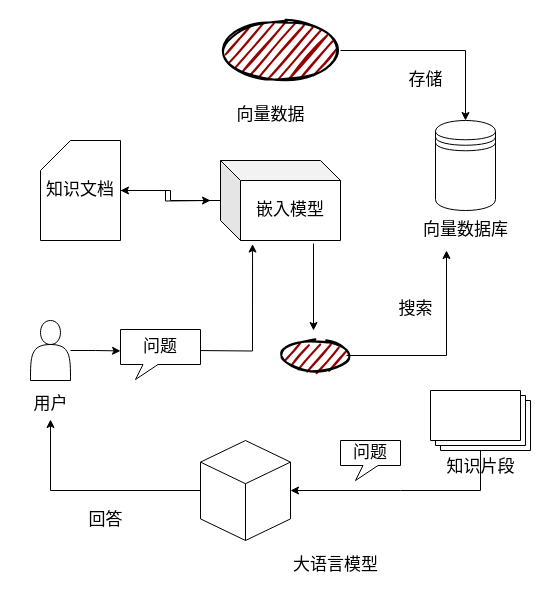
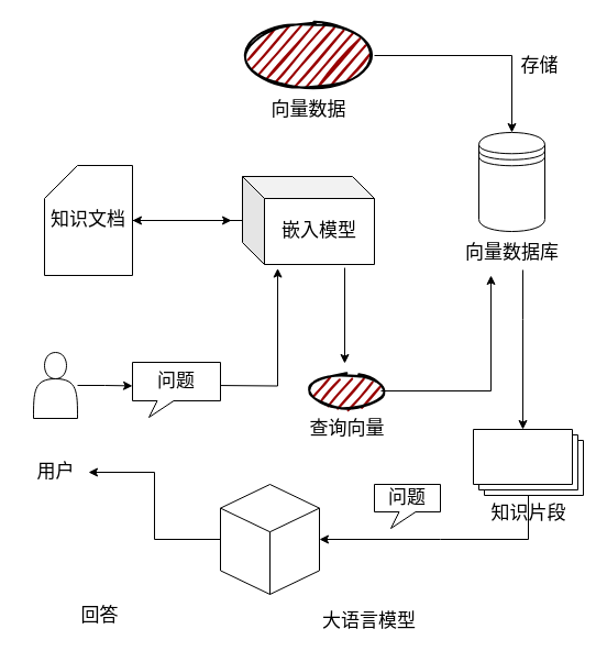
  <mxCell id="0" />
  <mxCell id="1" parent="0" />
  <mxCell id="2" style="edgeStyle=orthogonalEdgeStyle;rounded=0;orthogonalLoop=1;jettySize=auto;html=1;fontSize=17;fontStyle=0" parent="1" source="3" edge="1"><mxGeometry relative="1" as="geometry"><mxPoint x="210" y="200" as="targetPoint" /></mxGeometry></mxCell>
- <mxCell id="3" value="知识文档" style="shape=card;whiteSpace=wrap;html=1;fontSize=17;fontStyle=0" parent="1" vertex="1"><mxGeometry x="40" y="140" width="80" height="100" as="geometry" /></mxCell>
+ <mxCell id="3" value="知识文档" style="shape=card;whiteSpace=wrap;html=1;fontSize=17;fontStyle=0" parent="1" vertex="1"><mxGeometry x="40" y="150" width="80" height="100" as="geometry" /></mxCell>
  <mxCell id="4" style="edgeStyle=orthogonalEdgeStyle;rounded=0;orthogonalLoop=1;jettySize=auto;html=1;fontSize=17;fontStyle=0;" parent="1" source="5" target="3" edge="1"><mxGeometry relative="1" as="geometry" /></mxCell>
  <mxCell id="5" value="嵌入模型" style="shape=cube;whiteSpace=wrap;html=1;boundedLbl=1;backgroundOutline=1;darkOpacity=0.05;darkOpacity2=0.1;fontSize=17;fontStyle=0" parent="1" vertex="1"><mxGeometry x="220" y="160" width="120" height="80" as="geometry" /></mxCell>
  <mxCell id="6" style="edgeStyle=orthogonalEdgeStyle;rounded=0;orthogonalLoop=1;jettySize=auto;html=1;fontSize=17;fontStyle=0" parent="1" source="7" target="10" edge="1"><mxGeometry relative="1" as="geometry" /></mxCell>
  <mxCell id="7" value="" style="ellipse;whiteSpace=wrap;html=1;strokeWidth=2;fillWeight=2;hachureGap=8;fillColor=#990000;fillStyle=dots;sketch=1;fontSize=17;fontStyle=0" parent="1" vertex="1"><mxGeometry x="220" y="20" width="120" height="60" as="geometry" /></mxCell>
- <mxCell id="8" value="向量数据" style="text;html=1;align=center;verticalAlign=middle;resizable=0;points=[];autosize=1;strokeColor=none;fillColor=none;fontSize=17;fontStyle=0" parent="1" vertex="1"><mxGeometry x="225" y="100" width="90" height="30" as="geometry" /></mxCell>
+ <mxCell id="8" value="向量数据" style="text;html=1;align=center;verticalAlign=middle;resizable=0;points=[];autosize=1;strokeColor=none;fillColor=none;fontSize=17;fontStyle=0" parent="1" vertex="1"><mxGeometry x="235" y="85" width="90" height="30" as="geometry" /></mxCell>
  <mxCell id="9" value="" style="group;fontStyle=0;fontSize=17;" parent="1" vertex="1" connectable="0"><mxGeometry x="400" y="120" width="130" height="130" as="geometry" /></mxCell>
  <mxCell id="10" value="" style="shape=datastore;whiteSpace=wrap;html=1;fontSize=17;fontStyle=0" parent="9" vertex="1"><mxGeometry x="35" width="60" height="90" as="geometry" /></mxCell>
  <mxCell id="11" value="向量数据库" style="text;html=1;align=center;verticalAlign=middle;resizable=0;points=[];autosize=1;strokeColor=none;fillColor=none;fontSize=17;fontStyle=0" parent="9" vertex="1"><mxGeometry x="10" y="95" width="110" height="30" as="geometry" /></mxCell>
- <mxCell id="12" value="存储" style="text;html=1;align=center;verticalAlign=middle;resizable=0;points=[];autosize=1;strokeColor=none;fillColor=none;fontSize=17;fontStyle=0" parent="1" vertex="1"><mxGeometry x="395" y="65" width="60" height="30" as="geometry" /></mxCell>
+ <mxCell id="12" value="存储" style="text;html=1;align=center;verticalAlign=middle;resizable=0;points=[];autosize=1;strokeColor=none;fillColor=none;fontSize=17;fontStyle=0" parent="1" vertex="1"><mxGeometry x="460" y="45" width="60" height="30" as="geometry" /></mxCell>
  <mxCell id="13" style="edgeStyle=orthogonalEdgeStyle;rounded=0;orthogonalLoop=1;jettySize=auto;html=1;entryX=0;entryY=0.51;entryDx=0;entryDy=0;entryPerimeter=0;fontSize=17;fontStyle=0" parent="1" source="14" edge="1"><mxGeometry relative="1" as="geometry"><mxPoint x="120" y="350.4" as="targetPoint" /></mxGeometry></mxCell>
  <mxCell id="14" value="" style="shape=actor;whiteSpace=wrap;html=1;fontSize=17;fontStyle=0" parent="1" vertex="1"><mxGeometry x="30" y="320" width="40" height="60" as="geometry" /></mxCell>
  <mxCell id="15" style="edgeStyle=orthogonalEdgeStyle;rounded=0;orthogonalLoop=1;jettySize=auto;html=1;entryX=0.267;entryY=1.044;entryDx=0;entryDy=0;entryPerimeter=0;fontSize=17;fontStyle=0" parent="1" target="5" edge="1"><mxGeometry relative="1" as="geometry"><mxPoint x="195" y="350" as="sourcePoint" /></mxGeometry></mxCell>
- <mxCell id="16" value="用户" style="text;html=1;align=center;verticalAlign=middle;resizable=0;points=[];autosize=1;strokeColor=none;fillColor=none;fontSize=17;fontStyle=0" parent="1" vertex="1"><mxGeometry x="20" y="389" width="60" height="30" as="geometry" /></mxCell>
+ <mxCell id="16" value="用户" style="text;html=1;align=center;verticalAlign=middle;resizable=0;points=[];autosize=1;strokeColor=none;fillColor=none;fontSize=17;fontStyle=0" parent="1" vertex="1"><mxGeometry x="20" y="414" width="60" height="30" as="geometry" /></mxCell>
  <mxCell id="17" value="" style="endArrow=classic;html=1;rounded=0;fontSize=17;exitX=0.775;exitY=1.038;exitDx=0;exitDy=0;exitPerimeter=0;fontStyle=0" parent="1" source="5" edge="1"><mxGeometry width="50" height="50" relative="1" as="geometry"><mxPoint x="290" y="360" as="sourcePoint" /><mxPoint x="313" y="330" as="targetPoint" /></mxGeometry></mxCell>
  <mxCell id="18" style="edgeStyle=orthogonalEdgeStyle;rounded=0;orthogonalLoop=1;jettySize=auto;html=1;fontSize=17;fontStyle=0" parent="1" edge="1"><mxGeometry relative="1" as="geometry"><mxPoint x="346" y="355" as="sourcePoint" /><mxPoint x="446" y="250" as="targetPoint" /><Array as="points"><mxPoint x="446" y="355" /></Array></mxGeometry></mxCell>
  <mxCell id="19" value="" style="ellipse;whiteSpace=wrap;html=1;strokeWidth=2;fillWeight=2;hachureGap=8;fillColor=#990000;fillStyle=dots;sketch=1;fontSize=17;fontStyle=0" parent="1" vertex="1"><mxGeometry x="280" y="340" width="70" height="30" as="geometry" /></mxCell>
- <mxCell id="21" value="搜索" style="text;html=1;align=center;verticalAlign=middle;resizable=0;points=[];autosize=1;strokeColor=none;fillColor=none;fontSize=17;fontStyle=0" parent="1" vertex="1"><mxGeometry x="385" y="294" width="60" height="30" as="geometry" /></mxCell>
+ <mxCell id="20" value="查询向量" style="text;html=1;align=center;verticalAlign=middle;resizable=0;points=[];autosize=1;strokeColor=none;fillColor=none;fontSize=17;fontStyle=0" parent="1" vertex="1"><mxGeometry x="270" y="375" width="90" height="30" as="geometry" /></mxCell>
  <mxCell id="22" style="edgeStyle=orthogonalEdgeStyle;rounded=0;orthogonalLoop=1;jettySize=auto;html=1;fontSize=17;fontStyle=0" parent="1" source="23" target="16" edge="1"><mxGeometry relative="1" as="geometry" /></mxCell>
  <mxCell id="23" value="" style="html=1;whiteSpace=wrap;shape=isoCube2;backgroundOutline=1;isoAngle=15;fontSize=17;fontStyle=0" parent="1" vertex="1"><mxGeometry x="200" y="440" width="90" height="100" as="geometry" /></mxCell>
  <mxCell id="24" value="大语言模型" style="text;html=1;align=center;verticalAlign=middle;resizable=0;points=[];autosize=1;strokeColor=none;fillColor=none;fontSize=17;fontStyle=0" parent="1" vertex="1"><mxGeometry x="280" y="550" width="110" height="30" as="geometry" /></mxCell>
  <mxCell id="25" value="问题" style="whiteSpace=wrap;html=1;shape=mxgraph.basic.rectCallout;dx=30;dy=15;boundedLbl=1;fontSize=17;fontStyle=0" parent="1" vertex="1"><mxGeometry x="120" y="329" width="80" height="50" as="geometry" /></mxCell>
  <mxCell id="26" style="edgeStyle=orthogonalEdgeStyle;rounded=0;orthogonalLoop=1;jettySize=auto;html=1;fontSize=17;entryX=1;entryY=0.5;entryDx=0;entryDy=0;entryPerimeter=0;fontStyle=0" parent="1" source="27" target="23" edge="1"><mxGeometry relative="1" as="geometry"><mxPoint x="330" y="500" as="targetPoint" /><Array as="points"><mxPoint x="400" y="490" /><mxPoint x="400" y="490" /></Array></mxGeometry></mxCell>
  <mxCell id="27" value="知识片段" style="verticalLabelPosition=bottom;verticalAlign=top;html=1;shape=mxgraph.basic.layered_rect;dx=10;outlineConnect=0;fontSize=17;fontStyle=0" parent="1" vertex="1"><mxGeometry x="430" y="390" width="100" height="60" as="geometry" /></mxCell>
- <mxCell id="28" value="回答" style="text;html=1;align=center;verticalAlign=middle;resizable=0;points=[];autosize=1;strokeColor=none;fillColor=none;fontSize=17;fontStyle=0" parent="1" vertex="1"><mxGeometry x="75" y="505" width="60" height="30" as="geometry" /></mxCell>
+ <mxCell id="28" value="回答" style="text;html=1;align=center;verticalAlign=middle;resizable=0;points=[];autosize=1;strokeColor=none;fillColor=none;fontSize=17;fontStyle=0" parent="1" vertex="1"><mxGeometry x="60" y="545" width="60" height="30" as="geometry" /></mxCell>
+ <mxCell id="29" style="edgeStyle=orthogonalEdgeStyle;rounded=0;orthogonalLoop=1;jettySize=auto;html=1;entryX=0;entryY=0;entryDx=45;entryDy=0;entryPerimeter=0;fontSize=17;fontStyle=0" parent="1" source="11" target="27" edge="1"><mxGeometry relative="1" as="geometry"><Array as="points"><mxPoint x="475" y="290" /><mxPoint x="475" y="290" /></Array></mxGeometry></mxCell>
  <mxCell id="30" value="问题" style="whiteSpace=wrap;html=1;shape=mxgraph.basic.rectCallout;dx=30;dy=15;boundedLbl=1;fontSize=17;fontStyle=0" parent="1" vertex="1"><mxGeometry x="340" y="440" width="60" height="40" as="geometry" /></mxCell>
